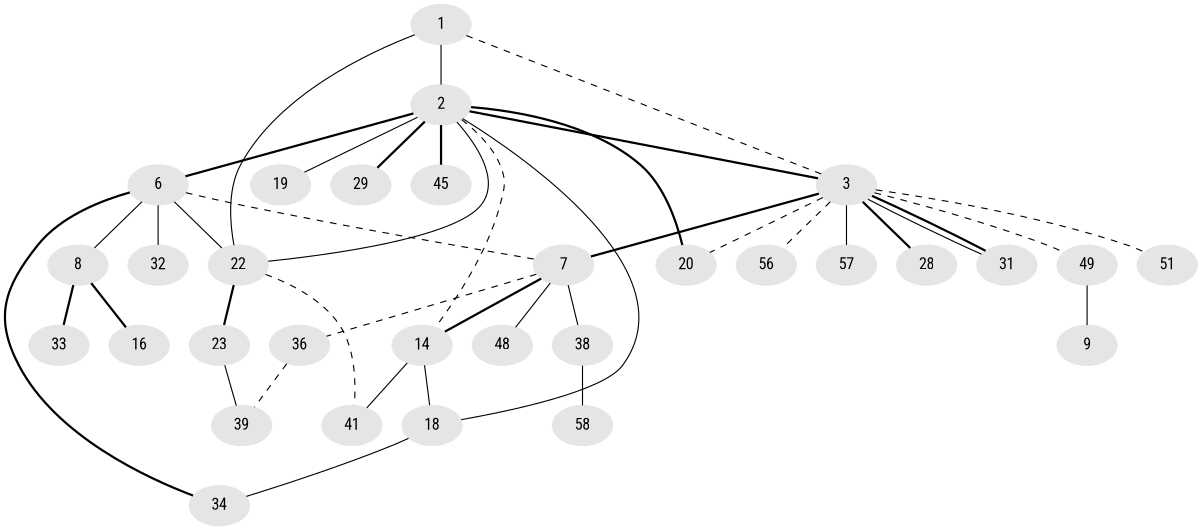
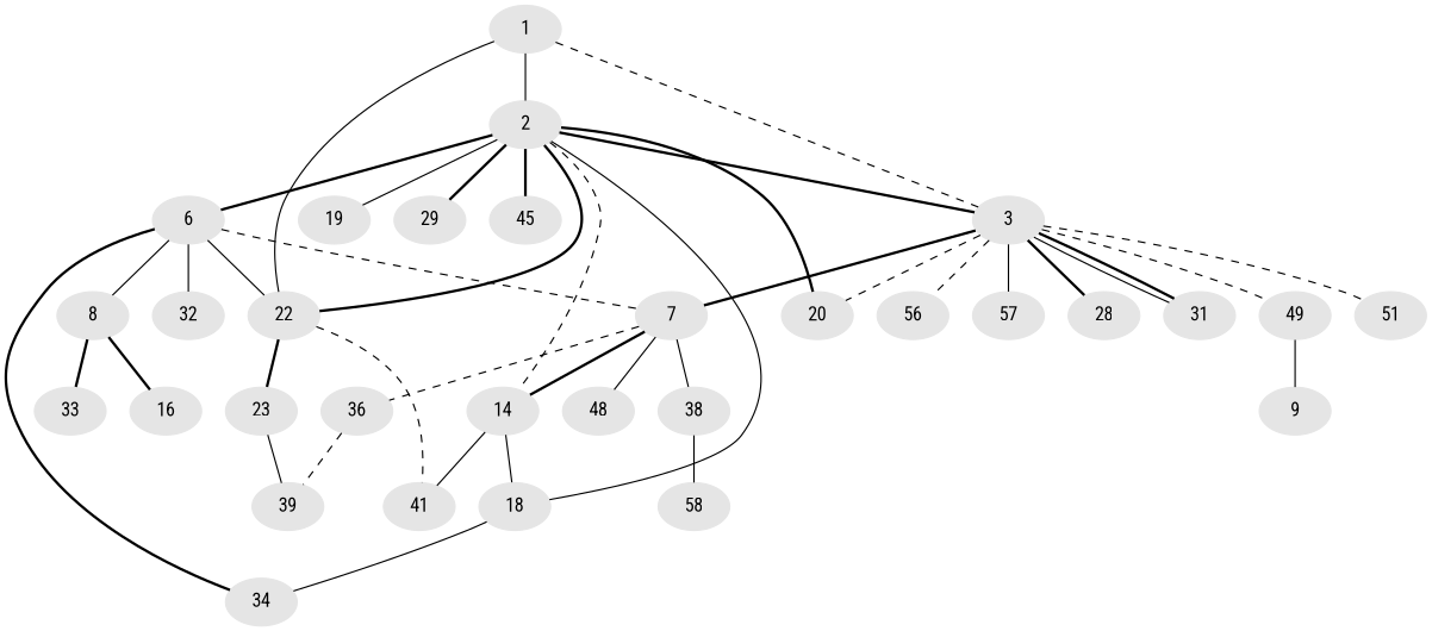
  graph {
    fontname="Roboto Condensed"
    node [color=gray90 fontname="Roboto Condensed" style=filled]
    edge [fontname="Roboto Condensed" style=solid]
    2 [super="+26+5+10+13"]
    3 [super="+12+4+42"]
    22 [super="+61+35"]
    6 [super="+21"]
    14 [super="+43"]
    18 [super="+30+27"]
    19
    20 [super="+55"]
    29
    45
    1
    7 [super="+17+15"]
    28
    31
    49
    51
    56
    57
    41
    23 [super="+25"]
    8 [super="+11"]
    32
    34
    36 [super="+60"]
    38
    48
    9
    16
    33
    39
    58
    2 -- 3 [style=bold]
-   2 -- 22
+   2 -- 22 [style=bold]
    2 -- 6 [style=bold weight=2]
    2 -- 14 [style=dashed]
    2 -- 18
    2 -- 19 [weight=2]
    2 -- 20 [style=bold]
    2 -- 29 [style=bold]
    2 -- 45 [style=bold weight=2]
    3 -- 20 [style=dashed]
    3 -- 7 [style=bold]
    3 -- 28 [style=bold]
    3 -- 31
    3 -- 31 [style=bold]
    3 -- 49 [style=dashed]
    3 -- 51 [style=dashed]
    3 -- 56 [style=dashed]
    3 -- 57
    22 -- 41 [style=dashed]
    22 -- 23 [style=bold]
    6 -- 22
    6 -- 7 [style=dashed]
    6 -- 8
    6 -- 32
    6 -- 34 [style=bold]
    14 -- 18 [weight=2]
    14 -- 41
    18 -- 34
    1 -- 2 [weight=2]
    1 -- 3 [style=dashed]
    1 -- 22
    7 -- 14 [style=bold]
    7 -- 36 [style=dashed]
    7 -- 38
    7 -- 48
    49 -- 9
    23 -- 39
    8 -- 16 [style=bold]
    8 -- 33 [style=bold]
    36 -- 39 [style=dashed]
    38 -- 58
  }
